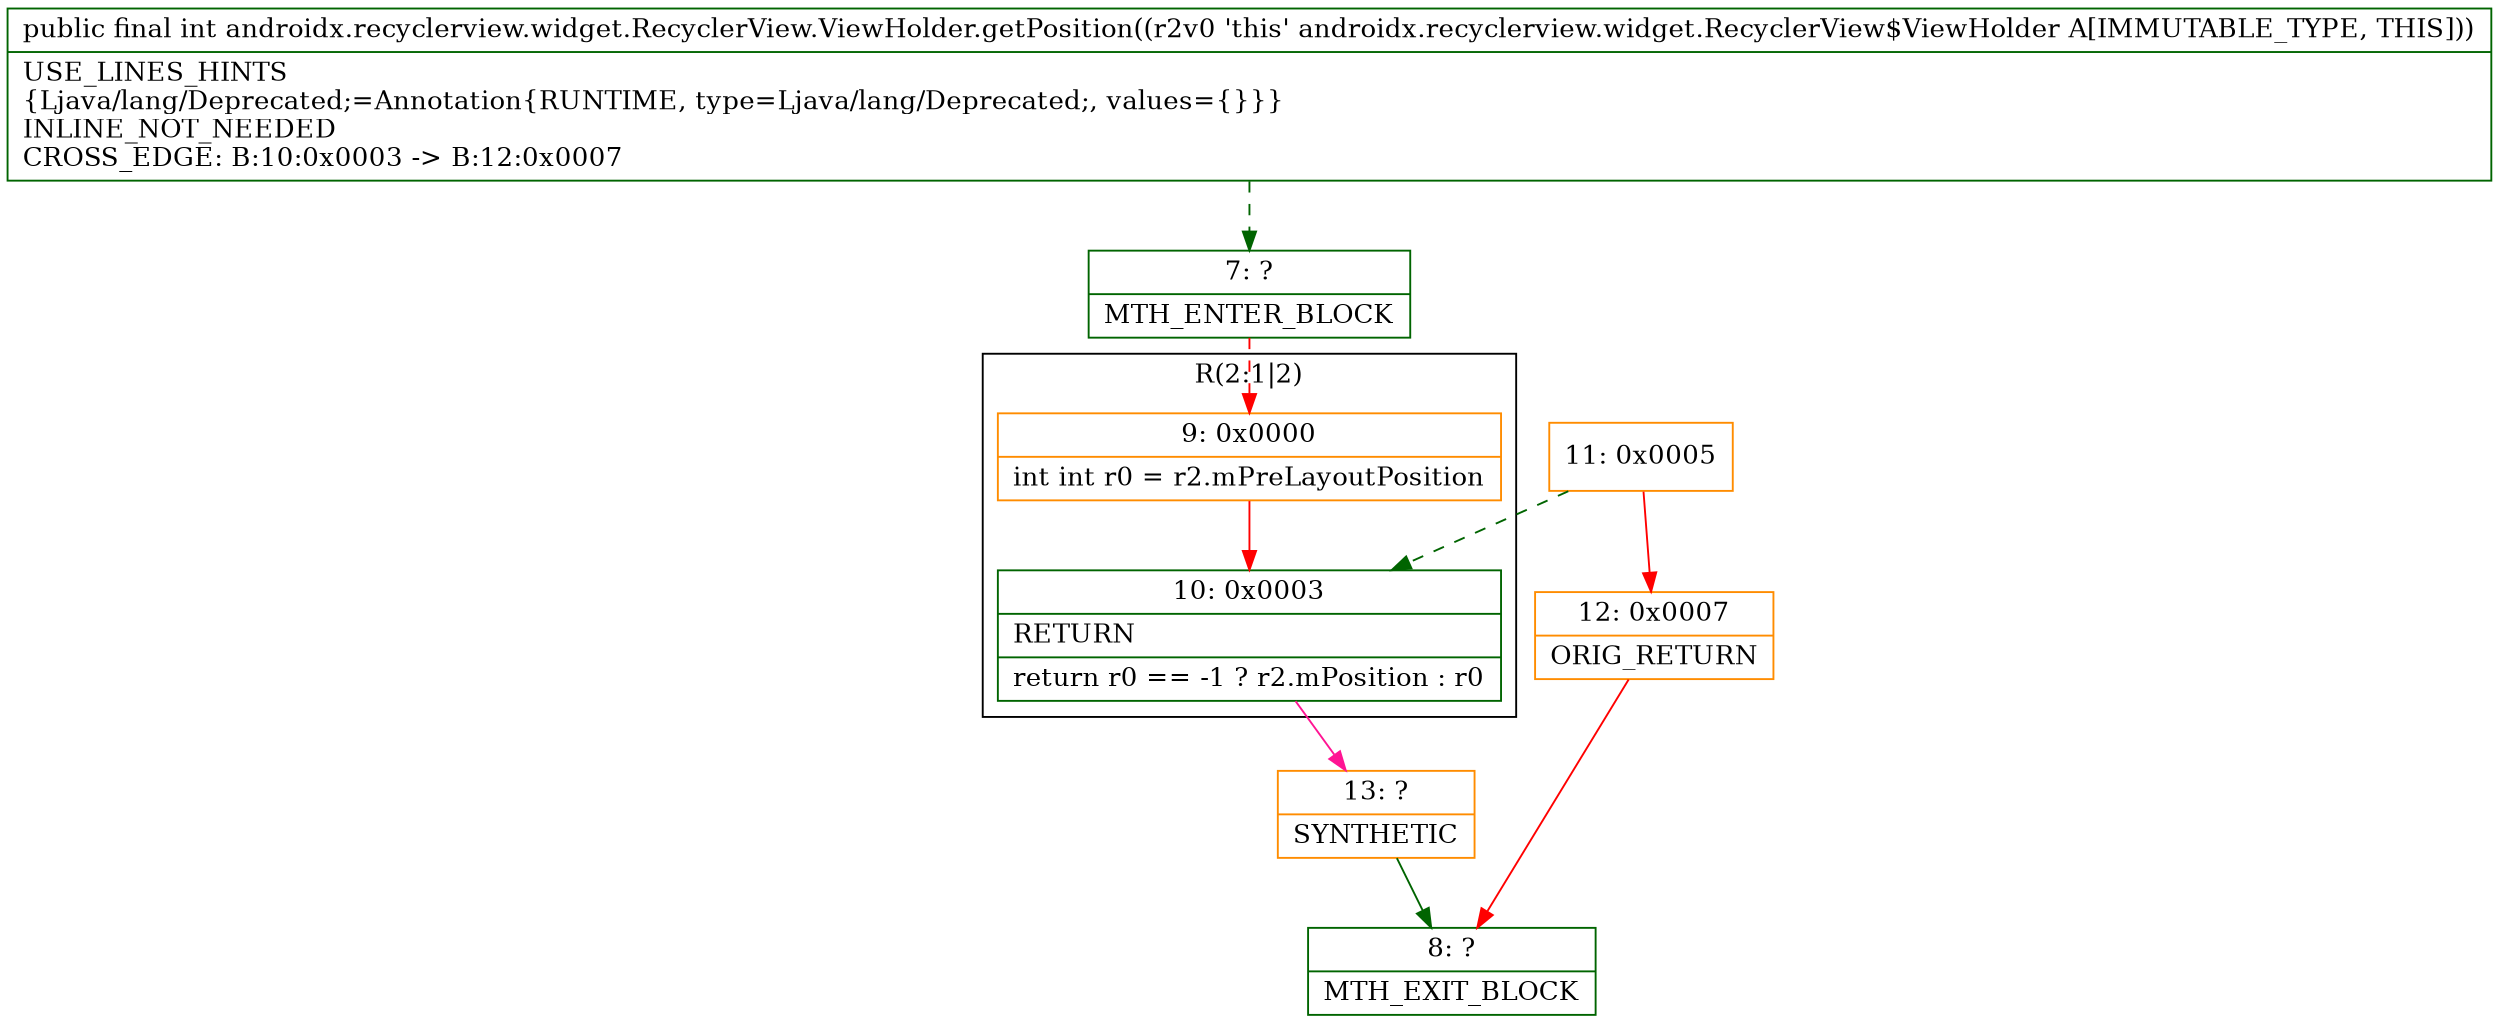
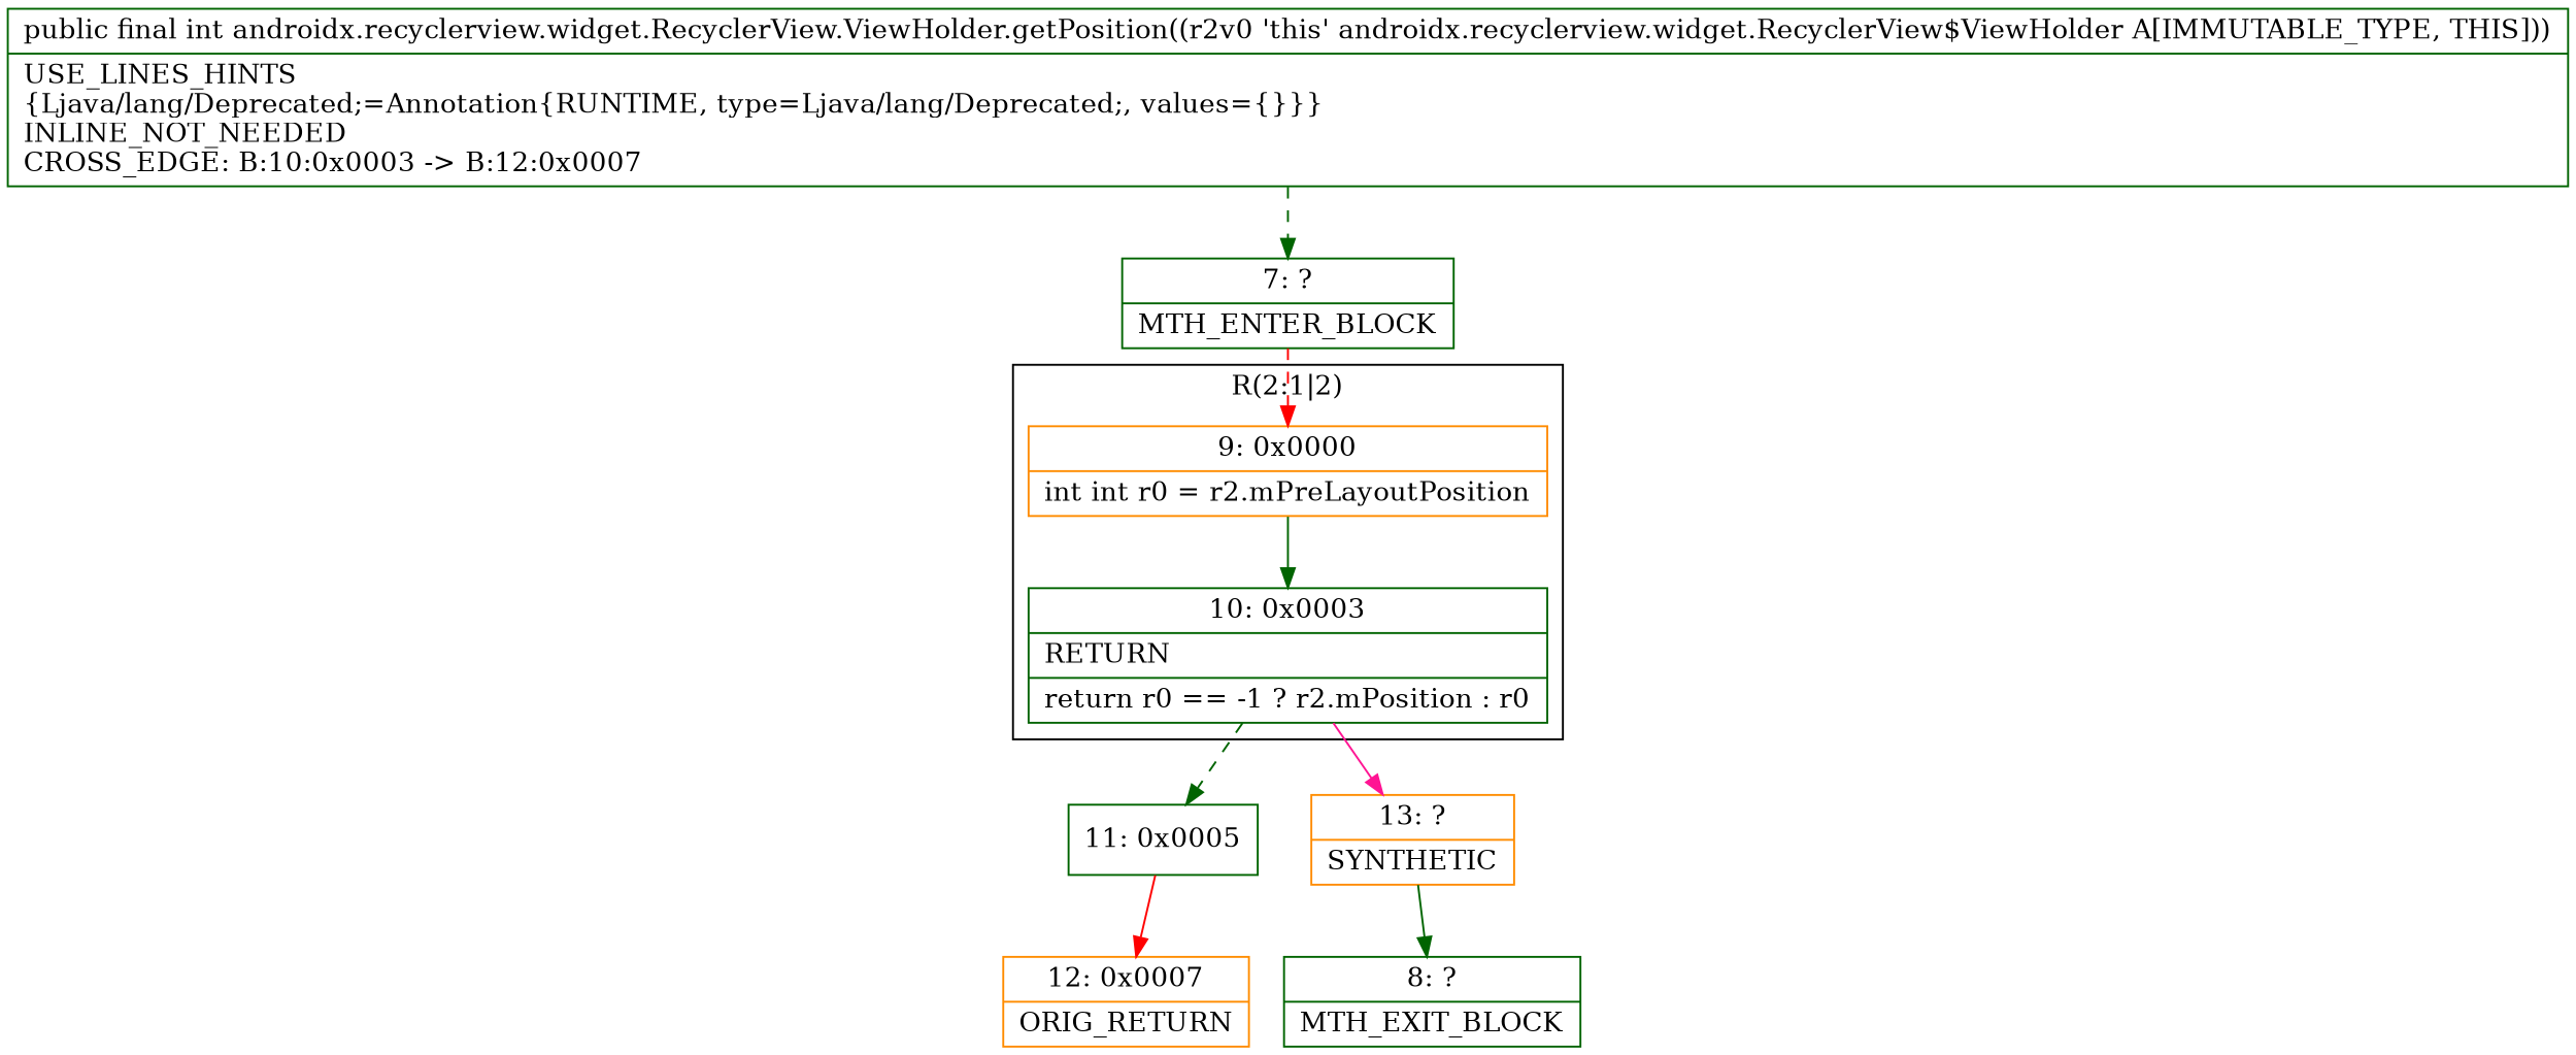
  digraph {
    node [color=darkgreen shape=record]
    edge [color=red style=solid]
    n1 [color=darkorange label="{9\:\ 0x0000|int int r0 = r2.mPreLayoutPosition\l}"]
    n2 [label="{10\:\ 0x0003|RETURN\l|return r0 == \-1 ? r2.mPosition : r0\l}"]
-   n3 [color=darkorange label="{11\:\ 0x0005}"]
+   n3 [label="{11\:\ 0x0005}"]
    n4 [color=darkorange label="{13\:\ ?|SYNTHETIC\l}"]
    n5 [color=darkorange label="{12\:\ 0x0007|ORIG_RETURN\l}"]
    n6 [label="{8\:\ ?|MTH_EXIT_BLOCK\l}"]
    n7 [label="{7\:\ ?|MTH_ENTER_BLOCK\l}"]
    n8 [label="{public final int androidx.recyclerview.widget.RecyclerView.ViewHolder.getPosition((r2v0 'this' androidx.recyclerview.widget.RecyclerView$ViewHolder A[IMMUTABLE_TYPE, THIS]))  | USE_LINES_HINTS\l\{Ljava\/lang\/Deprecated;=Annotation\{RUNTIME, type=Ljava\/lang\/Deprecated;, values=\{\}\}\}\lINLINE_NOT_NEEDED\lCROSS_EDGE: B:10:0x0003 \-\> B:12:0x0007\l}"]
    subgraph cluster_1 {
      label="R(2:1|2)"
      n1
      n2
    }
-   n1 -> n2
-   n3 -> n2 [color=darkgreen style=dashed]
+   n1 -> n2 [color=darkgreen]
+   n2 -> n3 [color=darkgreen style=dashed]
    n2 -> n4 [color=deeppink]
    n3 -> n5
    n4 -> n6 [color=darkgreen]
-   n5 -> n6
    n7 -> n1 [style=dashed]
    n8 -> n7 [color=darkgreen style=dashed]
  }
